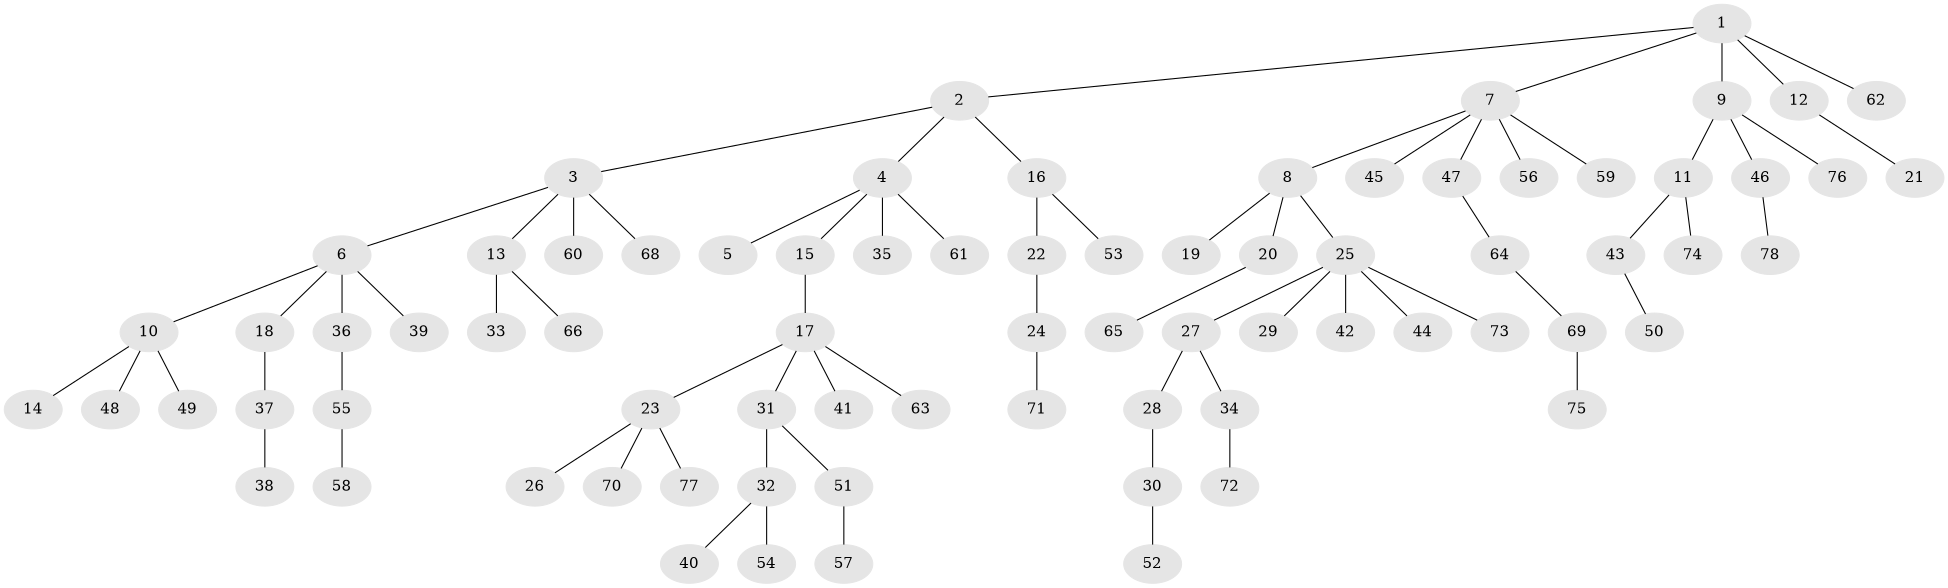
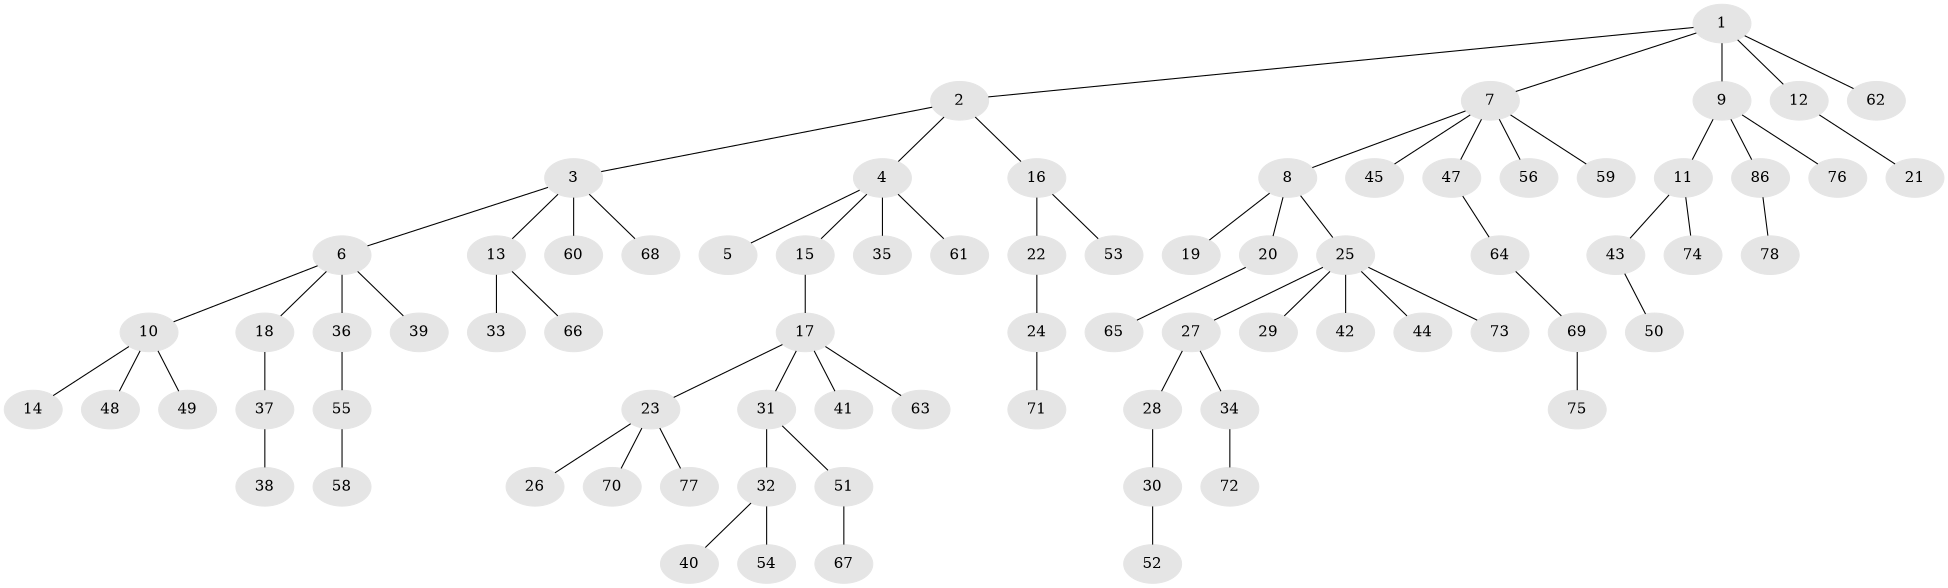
  graph {
    node [color=gray90 style=filled]
    1
    2
    7
    9
    12
    62
    3
    4
    16
    8
    45
    47
    56
    59
    11
-   46
+   46 [label=86]
    76
    21
    6
    13
    60
    68
    5
    15
    35
    61
    22
    53
    10
    18
    36
    39
    33
    66
    17
    14
    48
    49
    37
    55
    19
    20
    25
    64
    65
    27
    29
    42
    44
    73
    43
    74
    78
    50
    23
    31
    41
    63
    24
    26
    70
    77
    32
    51
    38
    71
    28
    34
    30
    72
    52
    40
    54
-   57
+   57 [label=67]
    58
    69
    75
    1 -- 2
    1 -- 7
    1 -- 9
    1 -- 12
    1 -- 62
    2 -- 3
    2 -- 4
    2 -- 16
    7 -- 8
    7 -- 45
    7 -- 47
    7 -- 56
    7 -- 59
    9 -- 11
    9 -- 46
    9 -- 76
    12 -- 21
    3 -- 6
    3 -- 13
    3 -- 60
    3 -- 68
    4 -- 5
    4 -- 15
    4 -- 35
    4 -- 61
    16 -- 22
    16 -- 53
    8 -- 19
    8 -- 20
    8 -- 25
    47 -- 64
    11 -- 43
    11 -- 74
    46 -- 78
    6 -- 10
    6 -- 18
    6 -- 36
    6 -- 39
    13 -- 33
    13 -- 66
    15 -- 17
    22 -- 24
    10 -- 14
    10 -- 48
    10 -- 49
    18 -- 37
    36 -- 55
    17 -- 23
    17 -- 31
    17 -- 41
    17 -- 63
    37 -- 38
    55 -- 58
    20 -- 65
    25 -- 27
    25 -- 29
    25 -- 42
    25 -- 44
    25 -- 73
    64 -- 69
    27 -- 28
    27 -- 34
    43 -- 50
    23 -- 26
    23 -- 70
    23 -- 77
    31 -- 32
    31 -- 51
    24 -- 71
    32 -- 40
    32 -- 54
    51 -- 57
    28 -- 30
    34 -- 72
    30 -- 52
    69 -- 75
  }
